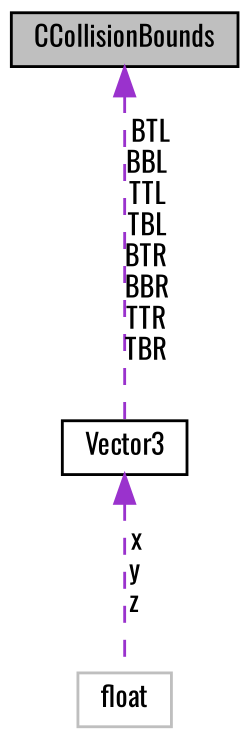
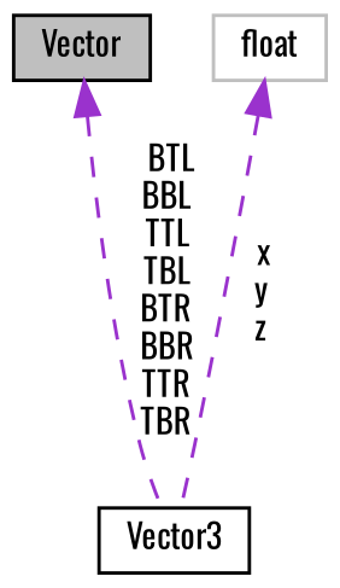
  digraph {
    fontname=Oswald
    node [color=black fontname=Oswald fontsize=10 shape=record]
    edge [color=darkorchid3 dir=back fontname=Oswald fontsize=10 labelfontname=Helvetica labelfontsize=10 style=dashed]
-   n1 [fillcolor=grey75 fontcolor=black height=0.2 label=CCollisionBounds style=filled width=0.4]
+   n1 [fillcolor=grey75 fontcolor=black height=0.2 label=Vector style=filled width=0.4]
    n2 [height=0.2 label=Vector3 width=0.4]
    n3 [color=grey75 height=0.2 label=float width=0.4]
    n1 -> n2 [label=" BTL\nBBL\nTTL\nTBL\nBTR\nBBR\nTTR\nTBR"]
-   n2 -> n3 [label=" x\ny\nz"]
+   n3 -> n2 [label=" x\ny\nz"]
  }
